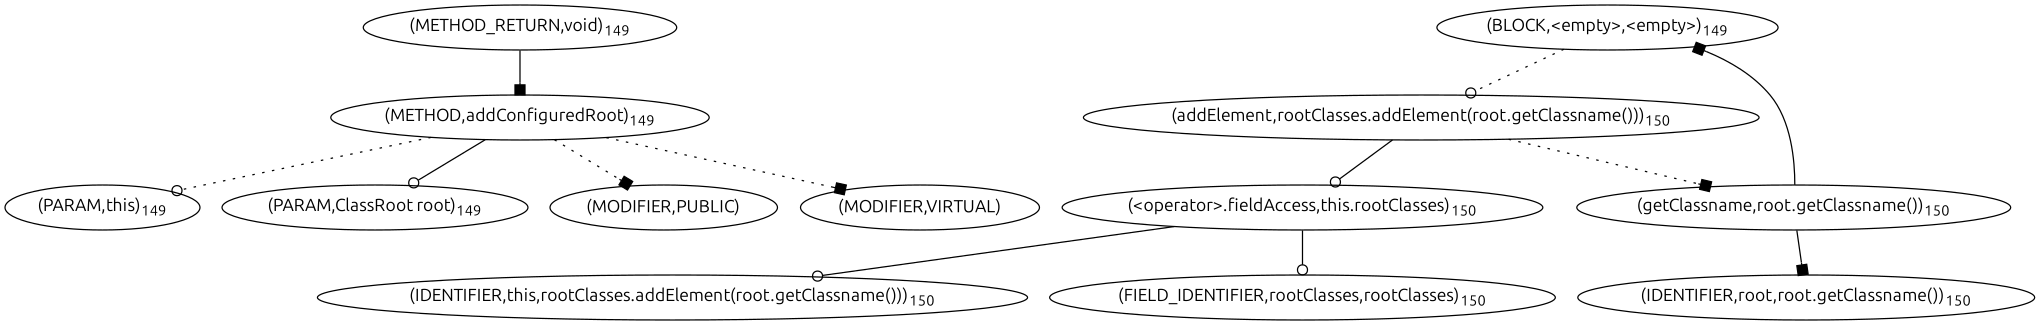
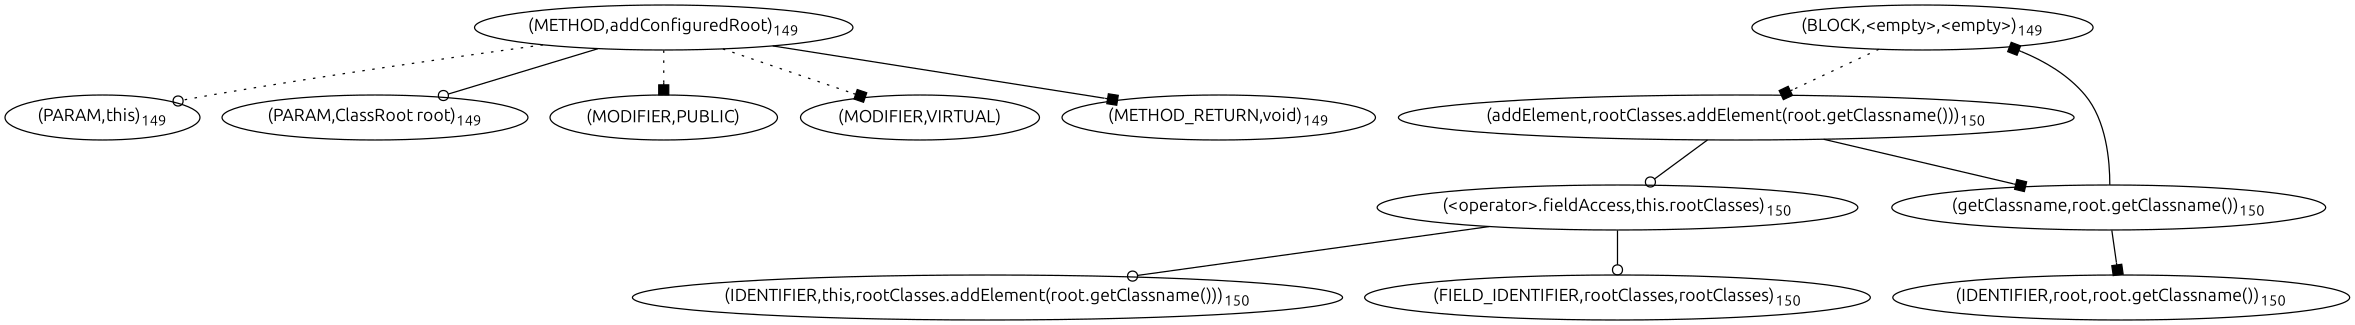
  digraph {
    fontname=Ubuntu
    node [fontname=Ubuntu]
    edge [arrowhead=box fontname=Ubuntu style=solid]
    n1 [label=<(METHOD,addConfiguredRoot)<SUB>149</SUB>>]
    n2 [label=<(PARAM,this)<SUB>149</SUB>>]
    n3 [label=<(PARAM,ClassRoot root)<SUB>149</SUB>>]
    n4 [label=<(MODIFIER,PUBLIC)>]
    n5 [label=<(MODIFIER,VIRTUAL)>]
    n6 [label=<(METHOD_RETURN,void)<SUB>149</SUB>>]
    n7 [label=<(BLOCK,&lt;empty&gt;,&lt;empty&gt;)<SUB>149</SUB>>]
    n8 [label=<(addElement,rootClasses.addElement(root.getClassname()))<SUB>150</SUB>>]
    n9 [label=<(&lt;operator&gt;.fieldAccess,this.rootClasses)<SUB>150</SUB>>]
    n10 [label=<(getClassname,root.getClassname())<SUB>150</SUB>>]
    n11 [label=<(IDENTIFIER,this,rootClasses.addElement(root.getClassname()))<SUB>150</SUB>>]
    n12 [label=<(FIELD_IDENTIFIER,rootClasses,rootClasses)<SUB>150</SUB>>]
    n13 [label=<(IDENTIFIER,root,root.getClassname())<SUB>150</SUB>>]
    n1 -> n2 [arrowhead=odot style=dotted]
    n1 -> n3 [arrowhead=odot]
    n1 -> n4 [style=dotted]
    n1 -> n5 [style=dotted]
-   n6 -> n1
-   n7 -> n8 [arrowhead=odot style=dotted]
+   n1 -> n6
+   n7 -> n8 [style=dotted]
    n8 -> n9 [arrowhead=odot]
-   n8 -> n10 [style=dotted]
+   n8 -> n10
    n9 -> n11 [arrowhead=odot]
    n9 -> n12 [arrowhead=odot]
    n10 -> n7
    n10 -> n13
  }
